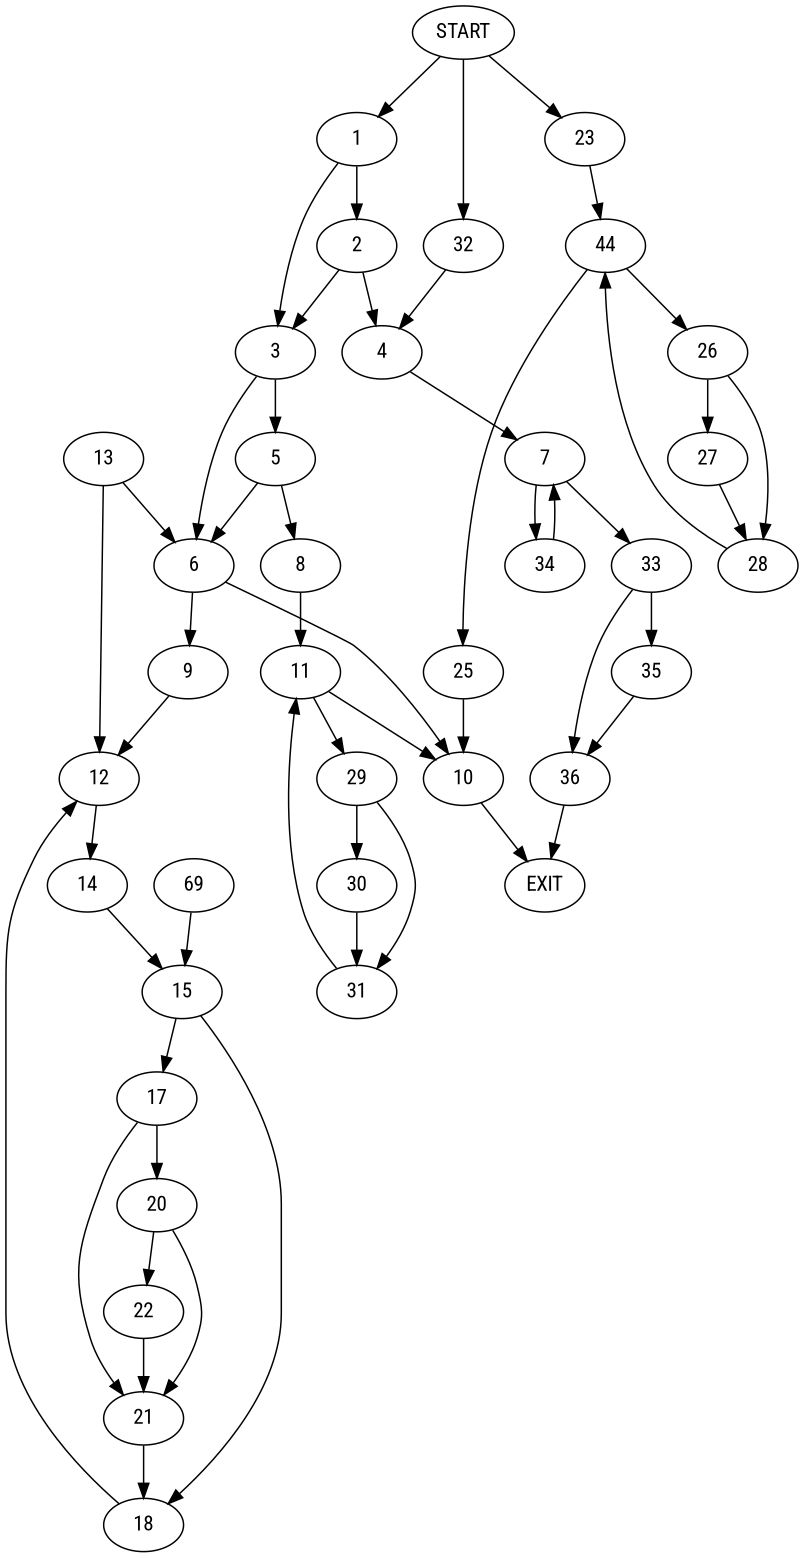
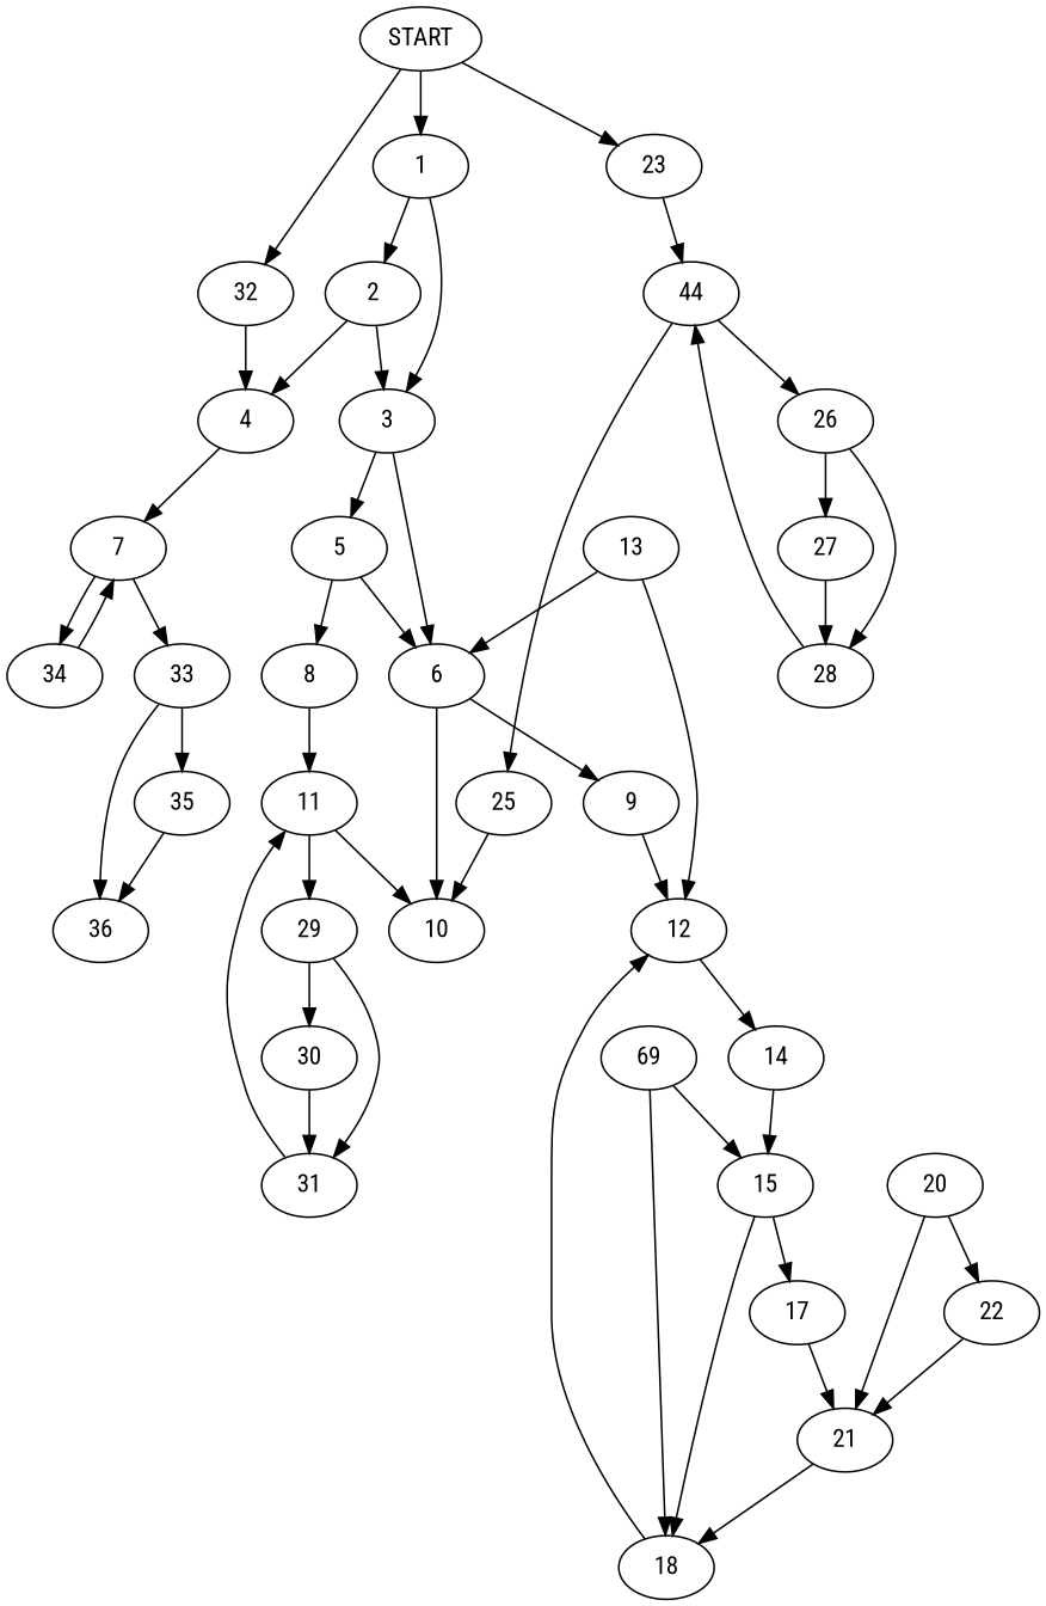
  digraph {
    fontname="Roboto Condensed"
    node [fontname="Roboto Condensed"]
    edge [fontname="Roboto Condensed"]
    n1 [label=START]
    1
    23
    32
    2
    3
    n7 [label=44]
    4
-   n9 [label=EXIT]
    5
    6
    7
    8
    9
    10
    33
    34
    11
    12
    35
    36
    29
    14
    30
    31
    13
    15
    17
    18
    20
    21
    n32 [label=69]
    22
    25
    26
    27
    28
    n1 -> 1
    n1 -> 23
    n1 -> 32
    1 -> 2
    1 -> 3
    23 -> n7
    32 -> 4
    2 -> 3
    2 -> 4
    3 -> 5
    3 -> 6
    n7 -> 25
    n7 -> 26
    4 -> 7
    5 -> 6
    5 -> 8
    6 -> 9
    6 -> 10
    7 -> 33
    7 -> 34
    8 -> 11
    9 -> 12
-   10 -> n9
    33 -> 35
    33 -> 36
    34 -> 7
    11 -> 10
    11 -> 29
    12 -> 14
    35 -> 36
-   36 -> n9
    29 -> 30
    29 -> 31
    14 -> 15
    30 -> 31
    31 -> 11
    13 -> 6
    13 -> 12
    15 -> 17
    15 -> 18
-   17 -> 20
    17 -> 21
    18 -> 12
    20 -> 21
    20 -> 22
    21 -> 18
    n32 -> 15
+   n32 -> 18
    22 -> 21
    25 -> 10
    26 -> 27
    26 -> 28
    27 -> 28
    28 -> n7
  }
